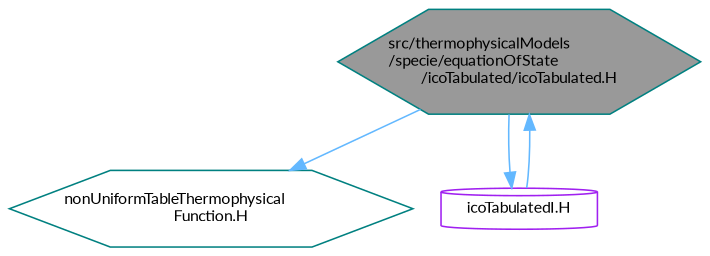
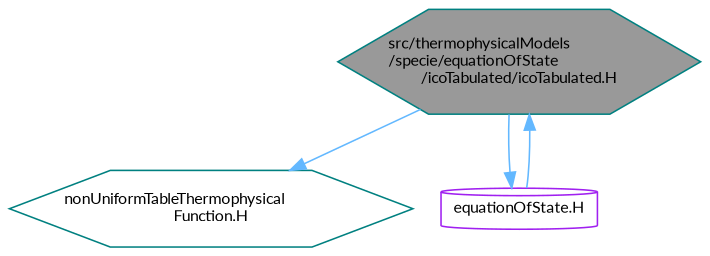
  digraph {
    fontname=Lato
    node [color=teal fillcolor=white fontname=Lato fontsize=10 shape=hexagon style=filled]
    edge [color=steelblue1 fontname=Lato fontsize=10 labelfontname=Helvetica labelfontsize=10 style=solid]
    n1 [fillcolor=grey60 fontcolor=black height=0.2 label="src/thermophysicalModels\l/specie/equationOfState\l/icoTabulated/icoTabulated.H" width=0.4]
    n2 [height=0.2 label="nonUniformTableThermophysical\lFunction.H" width=0.4]
-   n3 [color=purple height=0.2 label="icoTabulatedI.H" shape=cylinder width=0.4]
+   n3 [color=purple height=0.2 label="equationOfState.H" shape=cylinder width=0.4]
    n1 -> n2
    n1 -> n3
    n3 -> n1
  }
